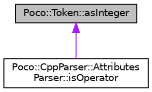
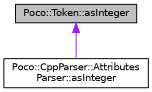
  digraph {
    rankdir=TB
    node [color=black fontname=Helvetica fontsize=10 shape=record style=filled]
    n1 [fillcolor=grey75 fontcolor=black height=0.2 label="Poco::Token::asInteger" width=0.4]
-   n2 [fillcolor=white height=0.2 label="Poco::CppParser::Attributes\lParser::isOperator" width=0.4]
+   n2 [fillcolor=white height=0.2 label="Poco::CppParser::Attributes\lParser::asInteger" width=0.4]
    n1 -> n2 [color=purple dir=back fontname=Helvetica fontsize=10 labelfontname=Helvetica labelfontsize=10 style=solid]
  }
